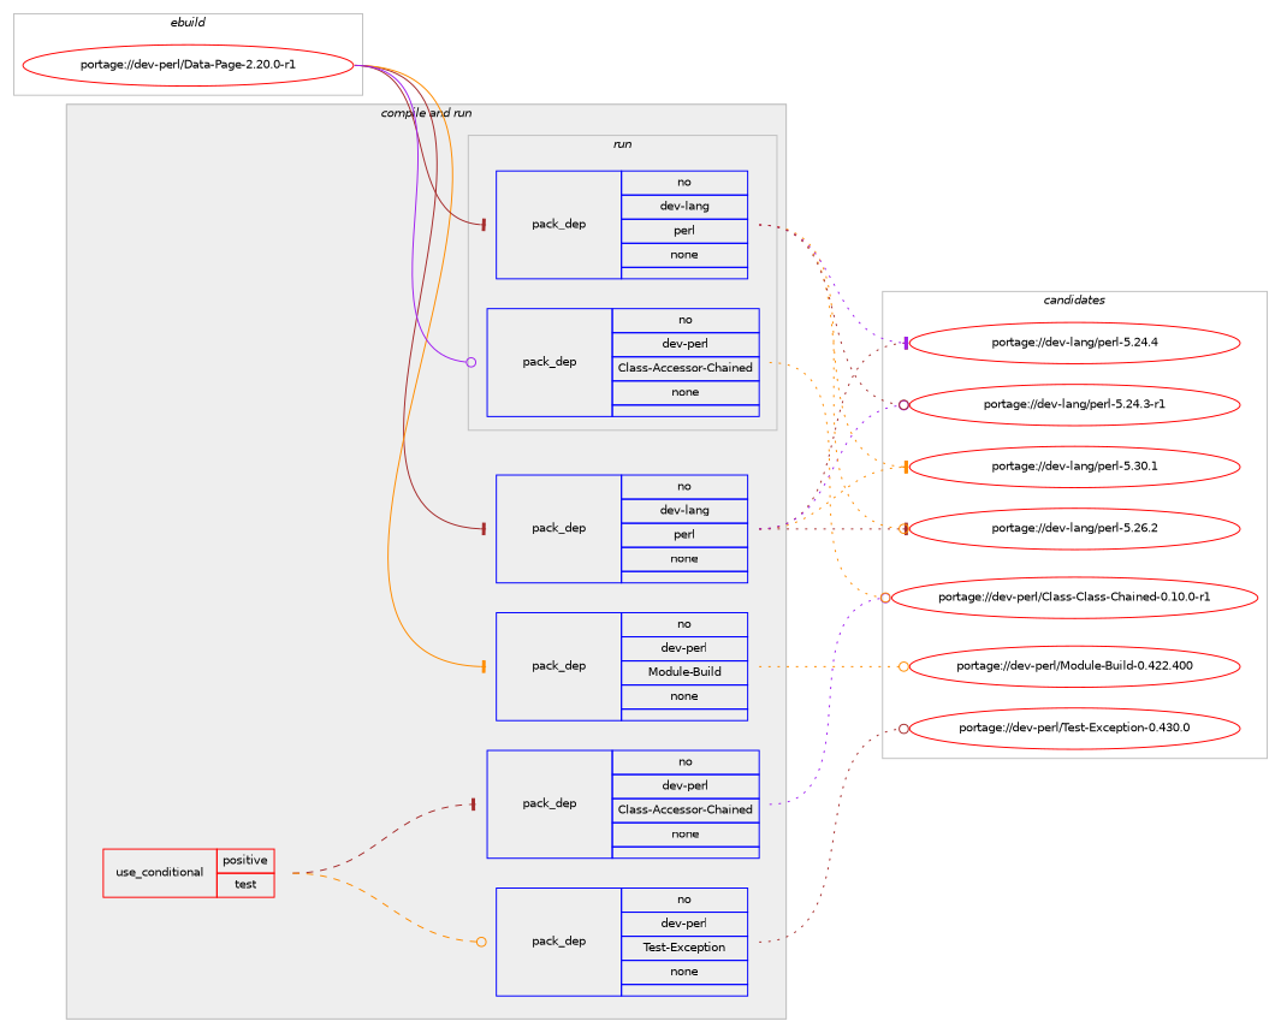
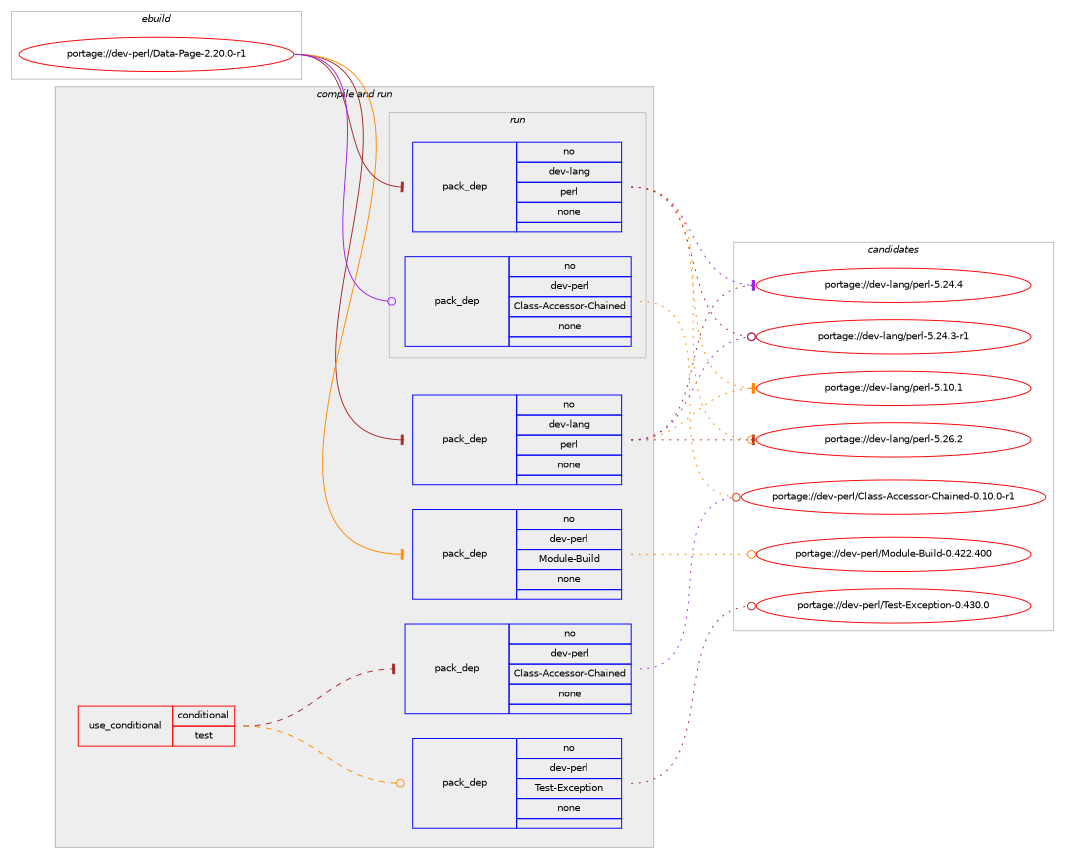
  digraph {
    compound=true
    concentrate=true
    fontname=Helvetica
    fontsize=10
    newrank=true
    rankdir=LR
    ranksep=1.5
    node [color=red fontname=Helvetica fontsize=10]
    edge [arrowhead=tee color=brown headport=w style=dotted tailport=e weight=100]
    n1 [label="portage://dev-perl/Data-Page-2.20.0-r1" width=4]
    n2 [color=blue label=<<TABLE BORDER="0" CELLBORDER="1" CELLSPACING="0" CELLPADDING="4" WIDTH="220"><TR><TD ROWSPAN="6" CELLPADDING="30">pack_dep</TD></TR><TR><TD WIDTH="110">no</TD></TR><TR><TD>dev-perl</TD></TR><TR><TD>Class-Accessor-Chained</TD></TR><TR><TD>none</TD></TR><TR><TD></TD></TR></TABLE>> shape=none]
    n3 [color=blue label=<<TABLE BORDER="0" CELLBORDER="1" CELLSPACING="0" CELLPADDING="4" WIDTH="220"><TR><TD ROWSPAN="6" CELLPADDING="30">pack_dep</TD></TR><TR><TD WIDTH="110">no</TD></TR><TR><TD>dev-perl</TD></TR><TR><TD>Test-Exception</TD></TR><TR><TD>none</TD></TR><TR><TD></TD></TR></TABLE>> shape=none]
-   n4 [label=<<TABLE BORDER="0" CELLBORDER="1" CELLSPACING="0" CELLPADDING="4"><TR><TD ROWSPAN="3" CELLPADDING="10">use_conditional</TD></TR><TR><TD>positive</TD></TR><TR><TD>test</TD></TR></TABLE>> shape=none]
+   n4 [label=<<TABLE BORDER="0" CELLBORDER="1" CELLSPACING="0" CELLPADDING="4"><TR><TD ROWSPAN="3" CELLPADDING="10">use_conditional</TD></TR><TR><TD>conditional</TD></TR><TR><TD>test</TD></TR></TABLE>> shape=none]
    n5 [color=blue label=<<TABLE BORDER="0" CELLBORDER="1" CELLSPACING="0" CELLPADDING="4" WIDTH="220"><TR><TD ROWSPAN="6" CELLPADDING="30">pack_dep</TD></TR><TR><TD WIDTH="110">no</TD></TR><TR><TD>dev-lang</TD></TR><TR><TD>perl</TD></TR><TR><TD>none</TD></TR><TR><TD></TD></TR></TABLE>> shape=none]
    n6 [color=blue label=<<TABLE BORDER="0" CELLBORDER="1" CELLSPACING="0" CELLPADDING="4" WIDTH="220"><TR><TD ROWSPAN="6" CELLPADDING="30">pack_dep</TD></TR><TR><TD WIDTH="110">no</TD></TR><TR><TD>dev-perl</TD></TR><TR><TD>Module-Build</TD></TR><TR><TD>none</TD></TR><TR><TD></TD></TR></TABLE>> shape=none]
    n7 [color=blue label=<<TABLE BORDER="0" CELLBORDER="1" CELLSPACING="0" CELLPADDING="4" WIDTH="220"><TR><TD ROWSPAN="6" CELLPADDING="30">pack_dep</TD></TR><TR><TD WIDTH="110">no</TD></TR><TR><TD>dev-lang</TD></TR><TR><TD>perl</TD></TR><TR><TD>none</TD></TR><TR><TD></TD></TR></TABLE>> shape=none]
    n8 [color=blue label=<<TABLE BORDER="0" CELLBORDER="1" CELLSPACING="0" CELLPADDING="4" WIDTH="220"><TR><TD ROWSPAN="6" CELLPADDING="30">pack_dep</TD></TR><TR><TD WIDTH="110">no</TD></TR><TR><TD>dev-perl</TD></TR><TR><TD>Class-Accessor-Chained</TD></TR><TR><TD>none</TD></TR><TR><TD></TD></TR></TABLE>> shape=none]
-   n9 [label="portage://dev-perl/Class-Class-Chained-0.10.0-r1" width=4]
+   n9 [label="portage://dev-perl/Class-Accessor-Chained-0.10.0-r1" width=4]
    n10 [label="portage://dev-perl/Test-Exception-0.430.0" width=4]
-   n11 [label="portage://dev-lang/perl-5.30.1" width=4]
+   n11 [label="portage://dev-lang/perl-5.10.1" width=4]
    n12 [label="portage://dev-lang/perl-5.26.2" width=4]
    n13 [label="portage://dev-lang/perl-5.24.4" width=4]
    n14 [label="portage://dev-lang/perl-5.24.3-r1" width=4]
    n15 [label="portage://dev-perl/Module-Build-0.422.400" width=4]
    subgraph cluster_1 {
      color=gray
      label=<<i>ebuild</i>>
      rank=same
      n1
    }
    subgraph cluster_2 {
      color=gray
      label=<<i>dependencies</i>>
      subgraph cluster_3 {
        color=gray
        fillcolor="#eeeeee"
        label=<<i>compile</i>>
        style=filled
        subgraph sub_4 {
          color=gray
          fillcolor="#eeeeee"
          label=<<i>compile</i>>
          style=filled
          n4
          subgraph sub_5 {
            color=gray
            fillcolor="#eeeeee"
            label=<<i>compile</i>>
            style=filled
            n2
          }
          subgraph sub_6 {
            color=gray
            fillcolor="#eeeeee"
            label=<<i>compile</i>>
            style=filled
            n3
          }
        }
        subgraph sub_7 {
          color=gray
          fillcolor="#eeeeee"
          label=<<i>compile</i>>
          style=filled
          n5
        }
        subgraph sub_8 {
          color=gray
          fillcolor="#eeeeee"
          label=<<i>compile</i>>
          style=filled
          n6
        }
      }
      subgraph cluster_9 {
        color=gray
        fillcolor="#eeeeee"
        label=<<i>compile and run</i>>
        style=filled
      }
      subgraph cluster_10 {
        color=gray
        fillcolor="#eeeeee"
        label=<<i>run</i>>
        style=filled
        subgraph sub_11 {
          color=gray
          fillcolor="#eeeeee"
          label=<<i>run</i>>
          style=filled
          n7
        }
        subgraph sub_12 {
          color=gray
          fillcolor="#eeeeee"
          label=<<i>run</i>>
          style=filled
          n8
        }
      }
    }
    subgraph cluster_13 {
      color=gray
      label=<<i>candidates</i>>
      rank=same
      subgraph sub_14 {
        color=black
        label=<<i>candidates</i>>
        nodesep=1
        rank=same
        n9
      }
      subgraph sub_15 {
        color=black
        label=<<i>candidates</i>>
        nodesep=1
        rank=same
        n10
      }
      subgraph sub_16 {
        color=black
        label=<<i>candidates</i>>
        nodesep=1
        rank=same
        n11
        n12
        n13
        n14
      }
      subgraph sub_17 {
        color=black
        label=<<i>candidates</i>>
        nodesep=1
        rank=same
        n15
      }
      subgraph sub_18 {
        color=black
        label=<<i>candidates</i>>
        nodesep=1
        rank=same
        n11
        n12
        n13
        n14
      }
      subgraph sub_19 {
        color=black
        label=<<i>candidates</i>>
        nodesep=1
        rank=same
        n9
      }
    }
    n1 -> n5 [style=solid weight=20]
    n1 -> n6 [color=darkorange style=solid weight=20]
    n1 -> n7 [style=solid weight=20]
    n1 -> n8 [arrowhead=odot color=purple style=solid weight=20]
    n2 -> n9 [arrowhead=odot color=purple]
    n3 -> n10 [arrowhead=odot]
    n4 -> n2 [style=dashed weight=20]
    n4 -> n3 [arrowhead=odot color=darkorange style=dashed weight=20]
    n5 -> n11 [color=darkorange]
    n5 -> n12
    n5 -> n13
    n5 -> n14 [arrowhead=odot color=purple]
    n6 -> n15 [arrowhead=odot color=darkorange]
    n7 -> n11 [color=darkorange]
    n7 -> n12 [arrowhead=odot color=darkorange]
    n7 -> n13 [color=purple]
    n7 -> n14 [arrowhead=odot]
    n8 -> n9 [arrowhead=odot color=darkorange]
  }
